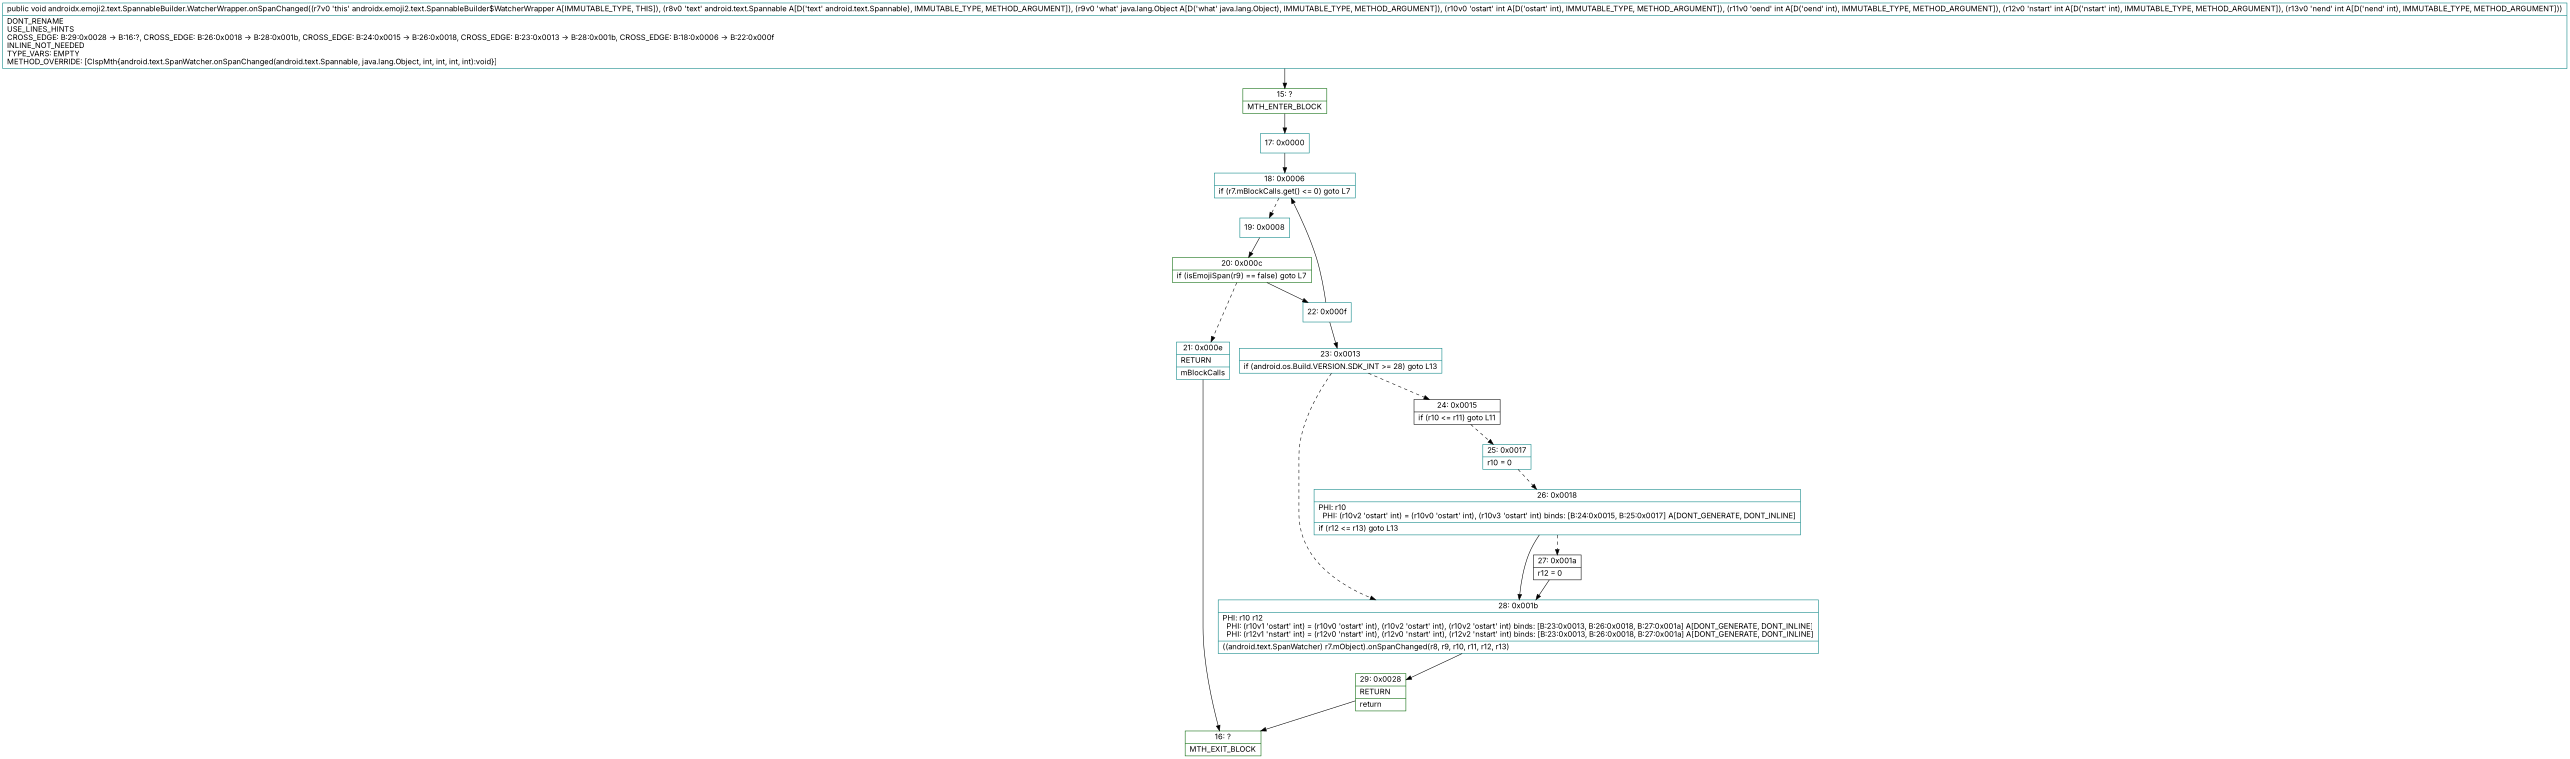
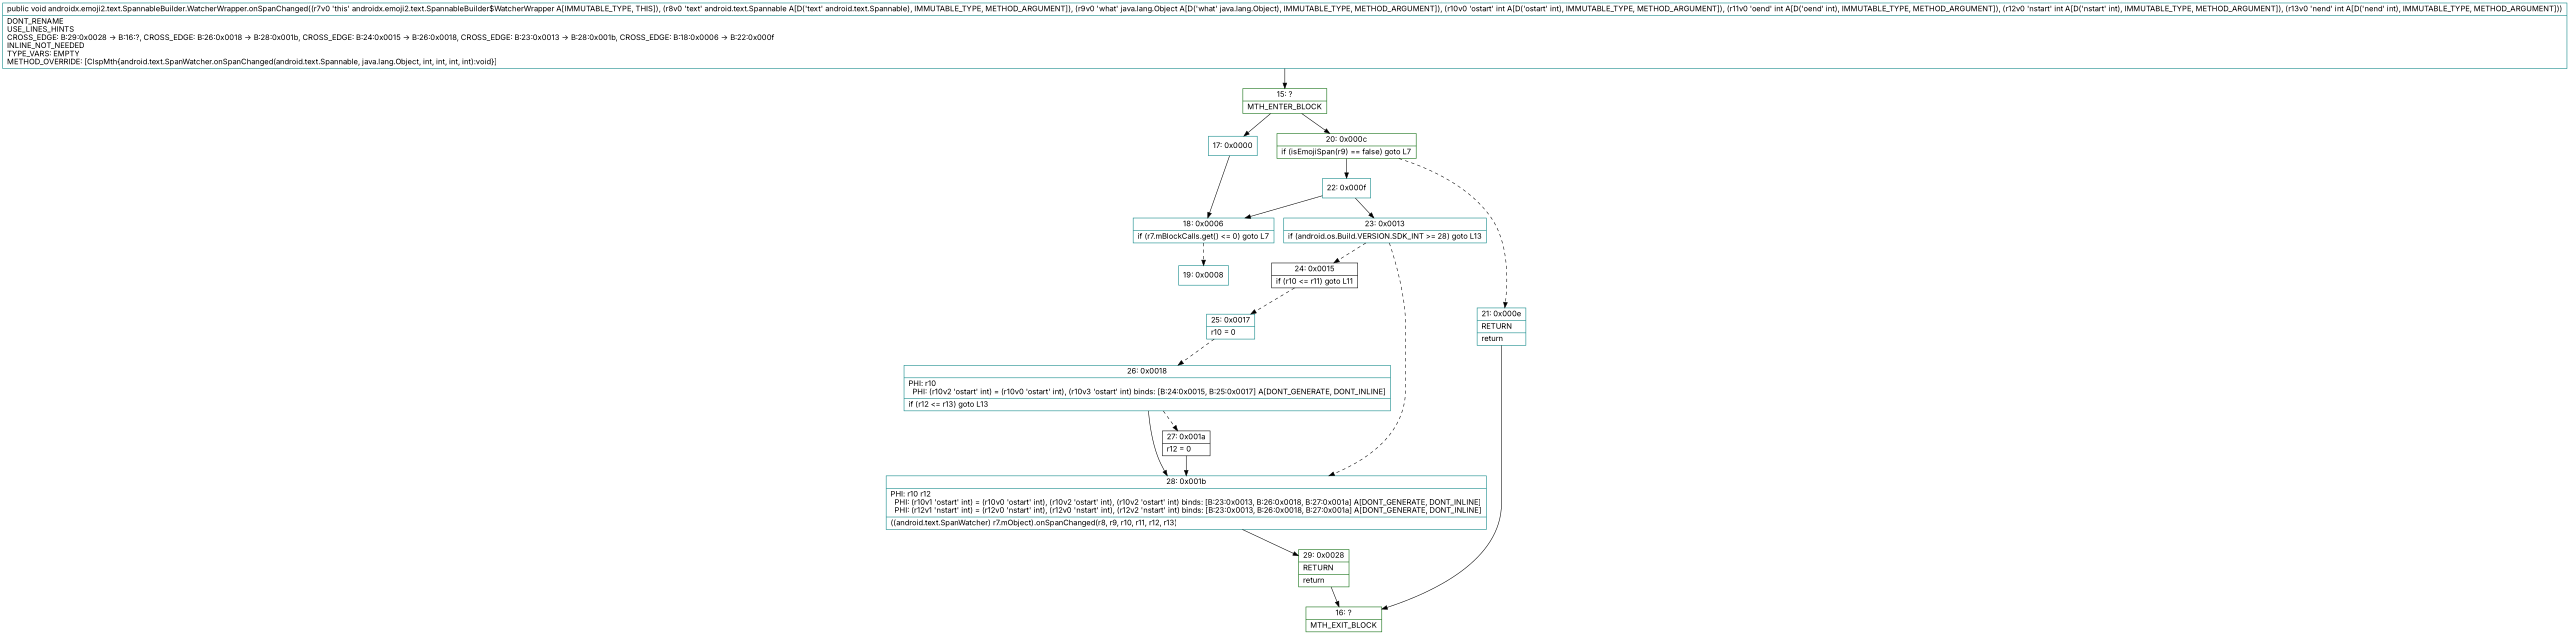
  digraph {
    fontname=Inter
    node [color=teal fontname=Inter shape=record]
    edge [fontname=Inter]
    n1 [color=darkgreen label="{15\:\ ?|MTH_ENTER_BLOCK\l}"]
    n2 [label="{17\:\ 0x0000}"]
    n3 [label="{18\:\ 0x0006|if (r7.mBlockCalls.get() \<= 0) goto L7\l}"]
    n4 [label="{19\:\ 0x0008}"]
    n5 [color=darkgreen label="{20\:\ 0x000c|if (isEmojiSpan(r9) == false) goto L7\l}"]
    n6 [label="{22\:\ 0x000f}"]
    n7 [label="{23\:\ 0x0013|if (android.os.Build.VERSION.SDK_INT \>= 28) goto L13\l}"]
-   n8 [label="{21\:\ 0x000e|RETURN\l|mBlockCalls\l}"]
+   n8 [label="{21\:\ 0x000e|RETURN\l|return\l}"]
    n9 [color=darkgreen label="{16\:\ ?|MTH_EXIT_BLOCK\l}"]
    n10 [color=black label="{24\:\ 0x0015|if (r10 \<= r11) goto L11\l}"]
    n11 [label="{28\:\ 0x001b|PHI: r10 r12 \l  PHI: (r10v1 'ostart' int) = (r10v0 'ostart' int), (r10v2 'ostart' int), (r10v2 'ostart' int) binds: [B:23:0x0013, B:26:0x0018, B:27:0x001a] A[DONT_GENERATE, DONT_INLINE]\l  PHI: (r12v1 'nstart' int) = (r12v0 'nstart' int), (r12v0 'nstart' int), (r12v2 'nstart' int) binds: [B:23:0x0013, B:26:0x0018, B:27:0x001a] A[DONT_GENERATE, DONT_INLINE]\l|((android.text.SpanWatcher) r7.mObject).onSpanChanged(r8, r9, r10, r11, r12, r13)\l}"]
    n12 [label="{25\:\ 0x0017|r10 = 0\l}"]
    n13 [color=darkgreen label="{29\:\ 0x0028|RETURN\l|return\l}"]
    n14 [label="{26\:\ 0x0018|PHI: r10 \l  PHI: (r10v2 'ostart' int) = (r10v0 'ostart' int), (r10v3 'ostart' int) binds: [B:24:0x0015, B:25:0x0017] A[DONT_GENERATE, DONT_INLINE]\l|if (r12 \<= r13) goto L13\l}"]
    n15 [color=black label="{27\:\ 0x001a|r12 = 0\l}"]
    n16 [label="{public void androidx.emoji2.text.SpannableBuilder.WatcherWrapper.onSpanChanged((r7v0 'this' androidx.emoji2.text.SpannableBuilder$WatcherWrapper A[IMMUTABLE_TYPE, THIS]), (r8v0 'text' android.text.Spannable A[D('text' android.text.Spannable), IMMUTABLE_TYPE, METHOD_ARGUMENT]), (r9v0 'what' java.lang.Object A[D('what' java.lang.Object), IMMUTABLE_TYPE, METHOD_ARGUMENT]), (r10v0 'ostart' int A[D('ostart' int), IMMUTABLE_TYPE, METHOD_ARGUMENT]), (r11v0 'oend' int A[D('oend' int), IMMUTABLE_TYPE, METHOD_ARGUMENT]), (r12v0 'nstart' int A[D('nstart' int), IMMUTABLE_TYPE, METHOD_ARGUMENT]), (r13v0 'nend' int A[D('nend' int), IMMUTABLE_TYPE, METHOD_ARGUMENT]))  | DONT_RENAME\lUSE_LINES_HINTS\lCROSS_EDGE: B:29:0x0028 \-\> B:16:?, CROSS_EDGE: B:26:0x0018 \-\> B:28:0x001b, CROSS_EDGE: B:24:0x0015 \-\> B:26:0x0018, CROSS_EDGE: B:23:0x0013 \-\> B:28:0x001b, CROSS_EDGE: B:18:0x0006 \-\> B:22:0x000f\lINLINE_NOT_NEEDED\lTYPE_VARS: EMPTY\lMETHOD_OVERRIDE: [ClspMth\{android.text.SpanWatcher.onSpanChanged(android.text.Spannable, java.lang.Object, int, int, int, int):void\}]\l}"]
    n1 -> n2
    n2 -> n3
    n3 -> n4 [style=dashed]
-   n4 -> n5
+   n1 -> n5
    n5 -> n6
    n5 -> n8 [style=dashed]
    n6 -> n3
    n6 -> n7
    n7 -> n10 [style=dashed]
    n7 -> n11 [style=dashed]
    n8 -> n9
    n10 -> n12 [style=dashed]
    n11 -> n13
    n12 -> n14 [style=dashed]
    n13 -> n9
    n14 -> n11
    n14 -> n15 [style=dashed]
    n15 -> n11
    n16 -> n1
  }
